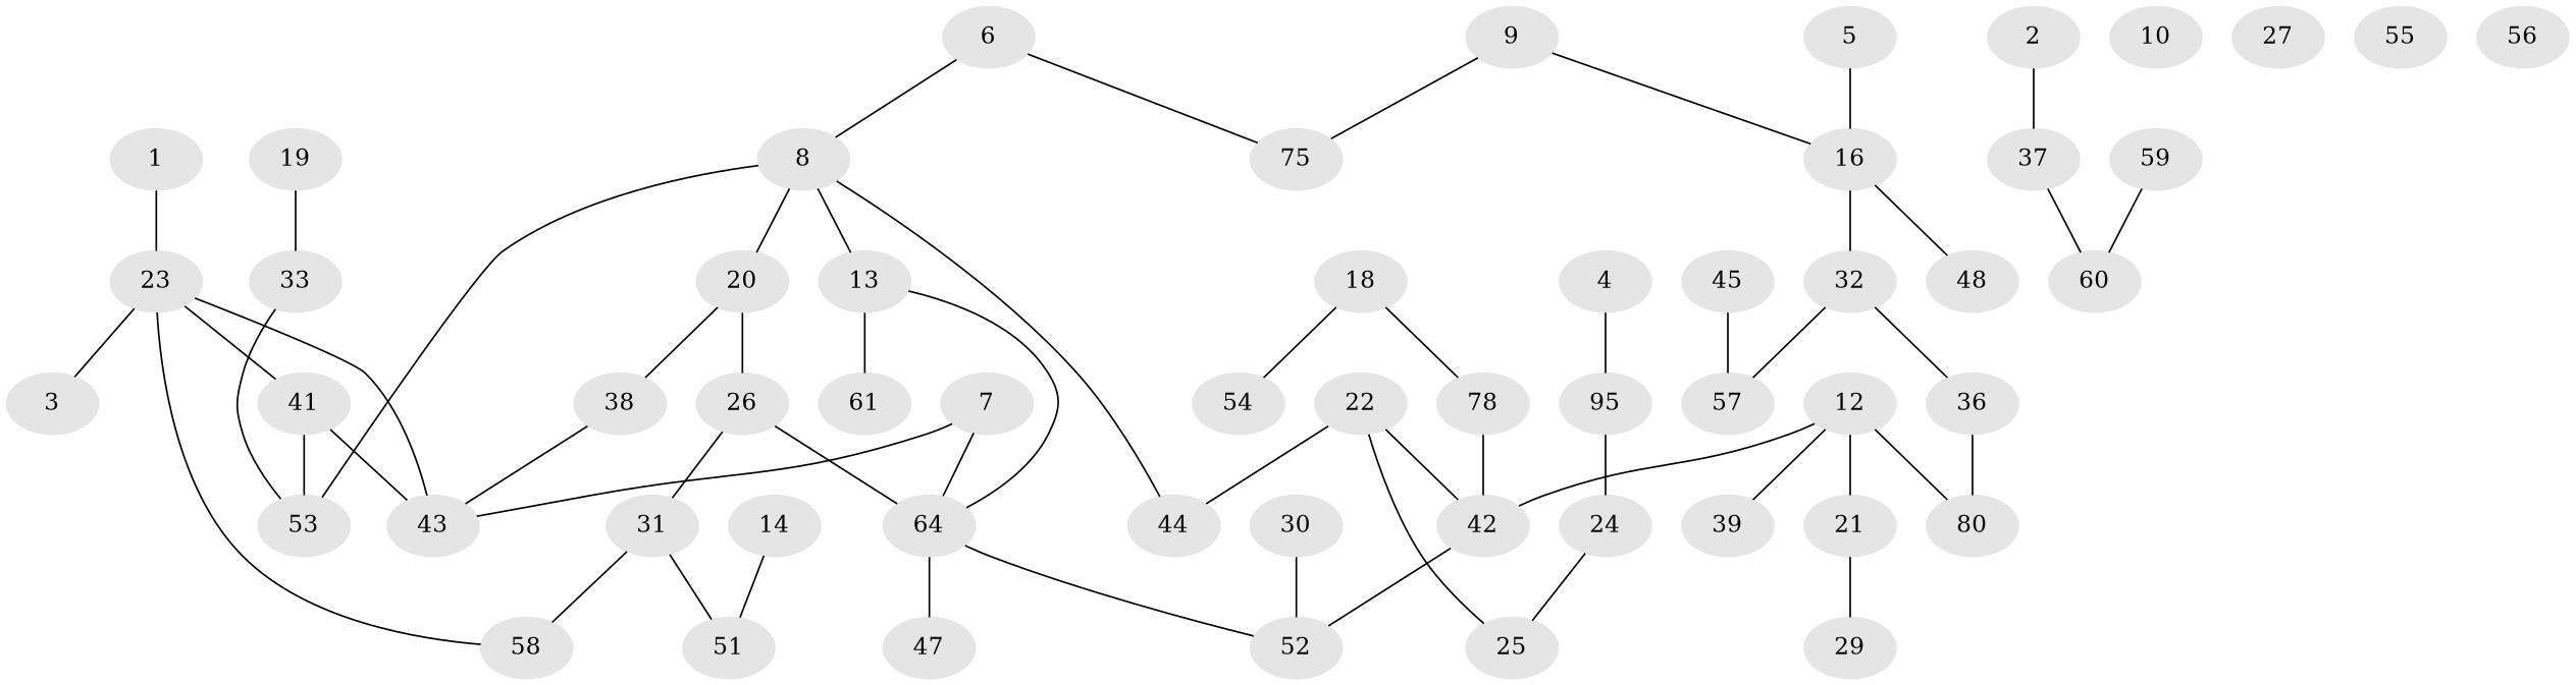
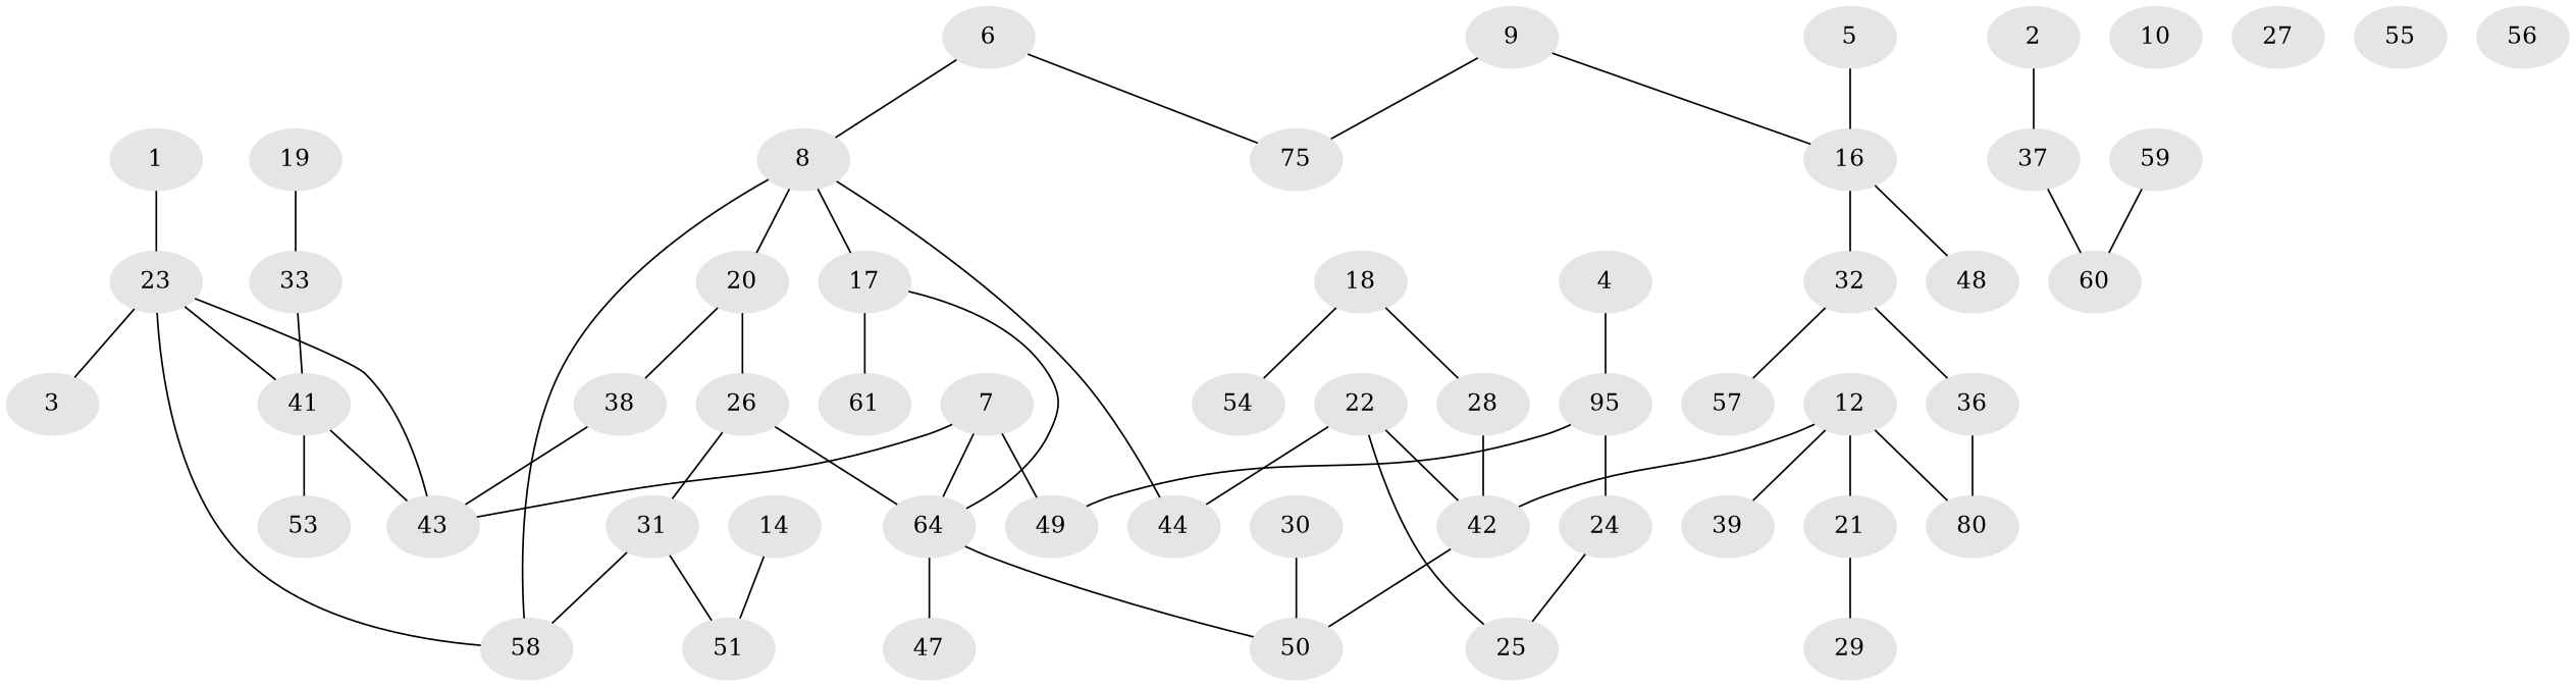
  graph {
    node [color=gray90 style=filled]
    1
    23
    n3 [label=64]
-   17 [label=13]
+   17
    61
    3
    43
    41
    58
    2
    37
    60
    n13 [label=95]
    4
+   49
    24
    5
    16
    32
    48
    6
    8
    n23 [label=75]
    20
    44
    53
    7
-   52
+   52 [label=50]
    47
    26
    38
    9
    10
    12
    21
    39
    42
    n38 [label=80]
    29
    19
    33
    14
    51
    25
    36
    57
    18
-   28 [label=78]
+   28
    54
    31
    22
-   45
    27
    30
    55
    56
    59
    1 -- 23
    23 -- 3
    23 -- 43
    23 -- 41
    23 -- 58
    n3 -- 52
    n3 -- 47
    17 -- n3
    17 -- 61
    41 -- 43
    41 -- 53
    2 -- 37
    37 -- 60
+   n13 -- 49
    n13 -- 24
    4 -- n13
    24 -- 25
    5 -- 16
    16 -- 32
    16 -- 48
    32 -- 36
    32 -- 57
    6 -- 8
    6 -- n23
    8 -- 17
    8 -- 20
    8 -- 44
-   8 -- 53
+   8 -- 58
    20 -- 26
    20 -- 38
    7 -- n3
    7 -- 43
+   7 -- 49
    26 -- n3
    26 -- 31
    38 -- 43
    9 -- 16
    9 -- n23
    12 -- 21
    12 -- 39
    12 -- 42
    12 -- n38
    21 -- 29
    42 -- 52
    19 -- 33
-   33 -- 53
+   33 -- 41
    14 -- 51
    36 -- n38
    18 -- 28
    18 -- 54
    28 -- 42
    31 -- 58
    31 -- 51
    22 -- 44
    22 -- 42
    22 -- 25
-   45 -- 57
    30 -- 52
    59 -- 60
  }
